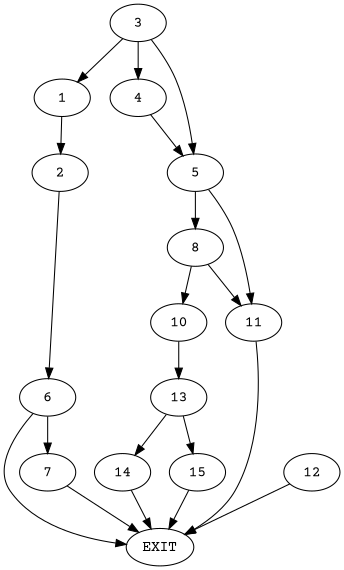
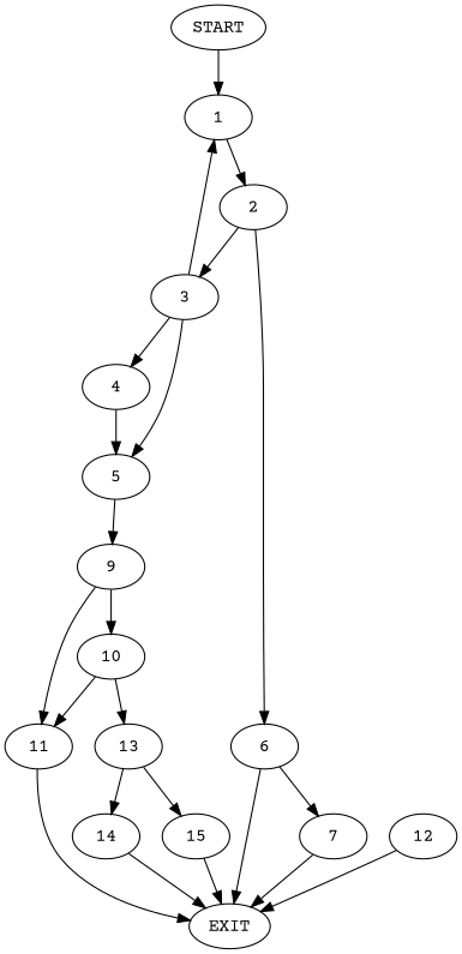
  digraph {
    fontname="Courier Prime"
    node [fontname="Courier Prime"]
    edge [fontname="Courier Prime"]
+   n1 [label=START]
    1
    2
    n4 [label=EXIT]
    3
    6
    4
    5
    7
-   9 [label=8]
+   9
    10
    11
    12
    13
    14
    15
+   n1 -> 1
    1 -> 2
+   2 -> 3
    2 -> 6
    3 -> 1
    3 -> 4
    3 -> 5
    6 -> n4
    6 -> 7
    4 -> 5
    5 -> 9
    7 -> n4
    9 -> 10
    9 -> 11
-   5 -> 11
+   10 -> 11
    10 -> 13
    11 -> n4
    12 -> n4
    13 -> 14
    13 -> 15
    14 -> n4
    15 -> n4
  }
